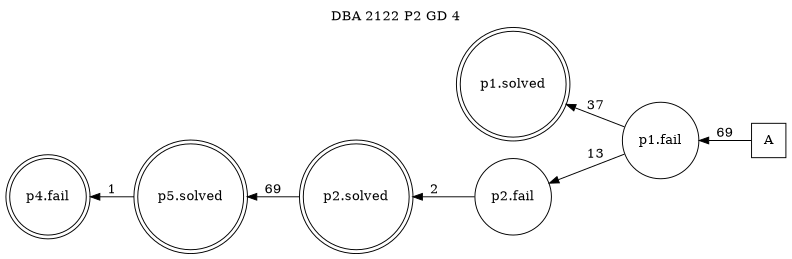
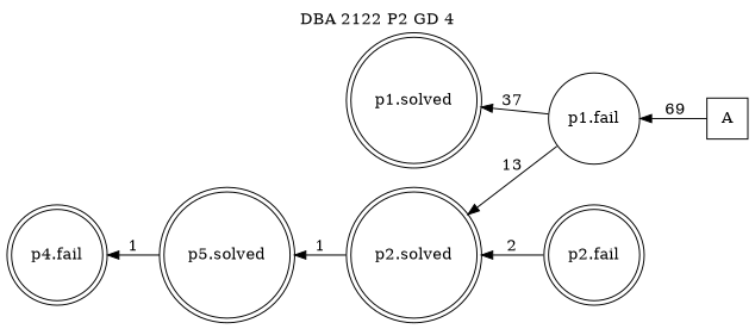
  digraph {
    label=" DBA 2122 P2 GD 4 "
    labelloc=tl
    rankdir=RL
    node [shape=doublecircle]
    n1 [label=A shape=square]
    n2 [label="p1.fail" shape=circle]
    n3 [label="p1.solved"]
-   n4 [label="p2.fail" shape=circle]
+   n4 [label="p2.fail"]
    n5 [label="p2.solved"]
    n6 [label="p5.solved"]
    n7 [label="p4.fail"]
    n1 -> n2 [label=69]
    n2 -> n3 [label=37]
-   n2 -> n4 [label=13]
+   n2 -> n5 [label=13]
    n4 -> n5 [label=2]
-   n5 -> n6 [label=69]
+   n5 -> n6 [label=1]
    n6 -> n7 [label=1]
  }
